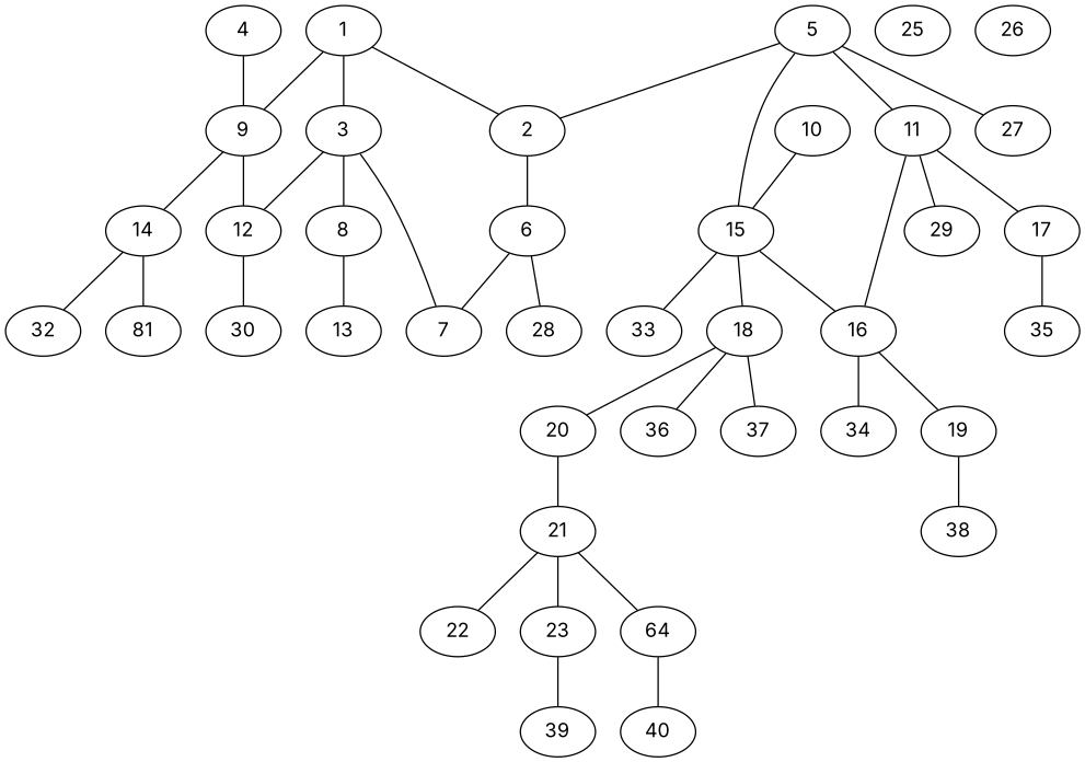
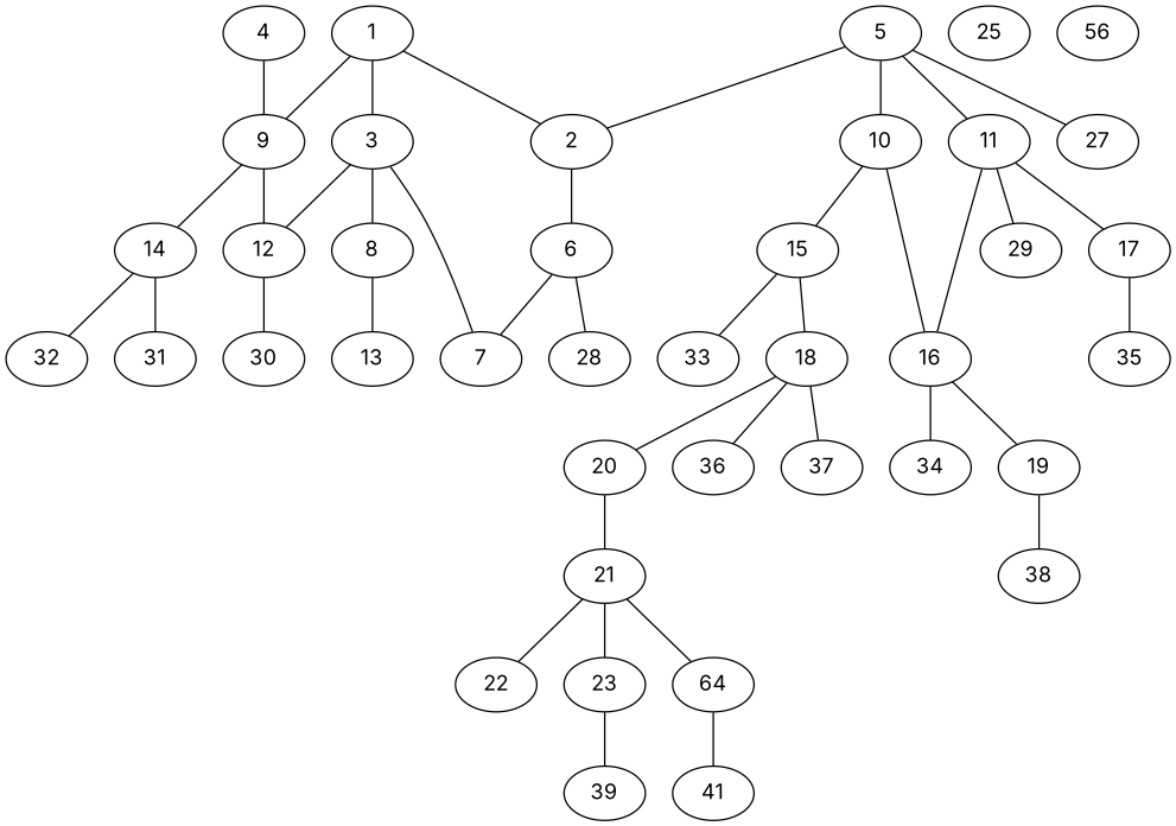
  graph {
    fontname=Inter
    node [chem=H fontname=Inter]
    edge [fontname=Inter valence=1]
    1 [chem=C]
    2 [chem=N]
    3 [chem=C]
    9 [chem=C]
    6 [chem=C]
    7 [chem=N]
    8 [chem=C]
    12 [chem=N]
    4 [chem=N]
    28
    13 [chem=O]
    14 [chem=N]
    30
-   31 [label=81]
+   31
    32
    5 [chem=C]
    10 [chem=O]
    11 [chem=C]
    27
    15 [chem=C]
    16 [chem=C]
    17 [chem=O]
    29
    18 [chem=C]
    33
    19 [chem=O]
    34
    35
    20 [chem=O]
    36
    37
    38
    21 [chem=P]
    22 [chem=O]
    23 [chem=O]
    n36 [chem=O label=64]
    39
-   40
+   40 [label=41]
    25 [chem=Na]
-   26 [chem=Na]
+   26 [chem=Na label=56]
    1 -- 2
    1 -- 3 [valence=2]
    1 -- 9
    2 -- 6
    3 -- 7
    3 -- 8
    3 -- 12
    9 -- 12
    9 -- 14
    6 -- 7 [valence=2]
    6 -- 28
    8 -- 13 [valence=2]
    12 -- 30
    4 -- 9 [valence=2]
    14 -- 31
    14 -- 32
    5 -- 2
-   5 -- 15
+   5 -- 10
    5 -- 11
    5 -- 27
    10 -- 15
    11 -- 16
    11 -- 17
    11 -- 29
-   15 -- 16
+   10 -- 16
    15 -- 18
    15 -- 33
    16 -- 19
    16 -- 34
    17 -- 35
    18 -- 20
    18 -- 36
    18 -- 37
    19 -- 38
    20 -- 21
    21 -- 22 [valence=2]
    21 -- 23
    21 -- n36
    23 -- 39
    n36 -- 40
  }
